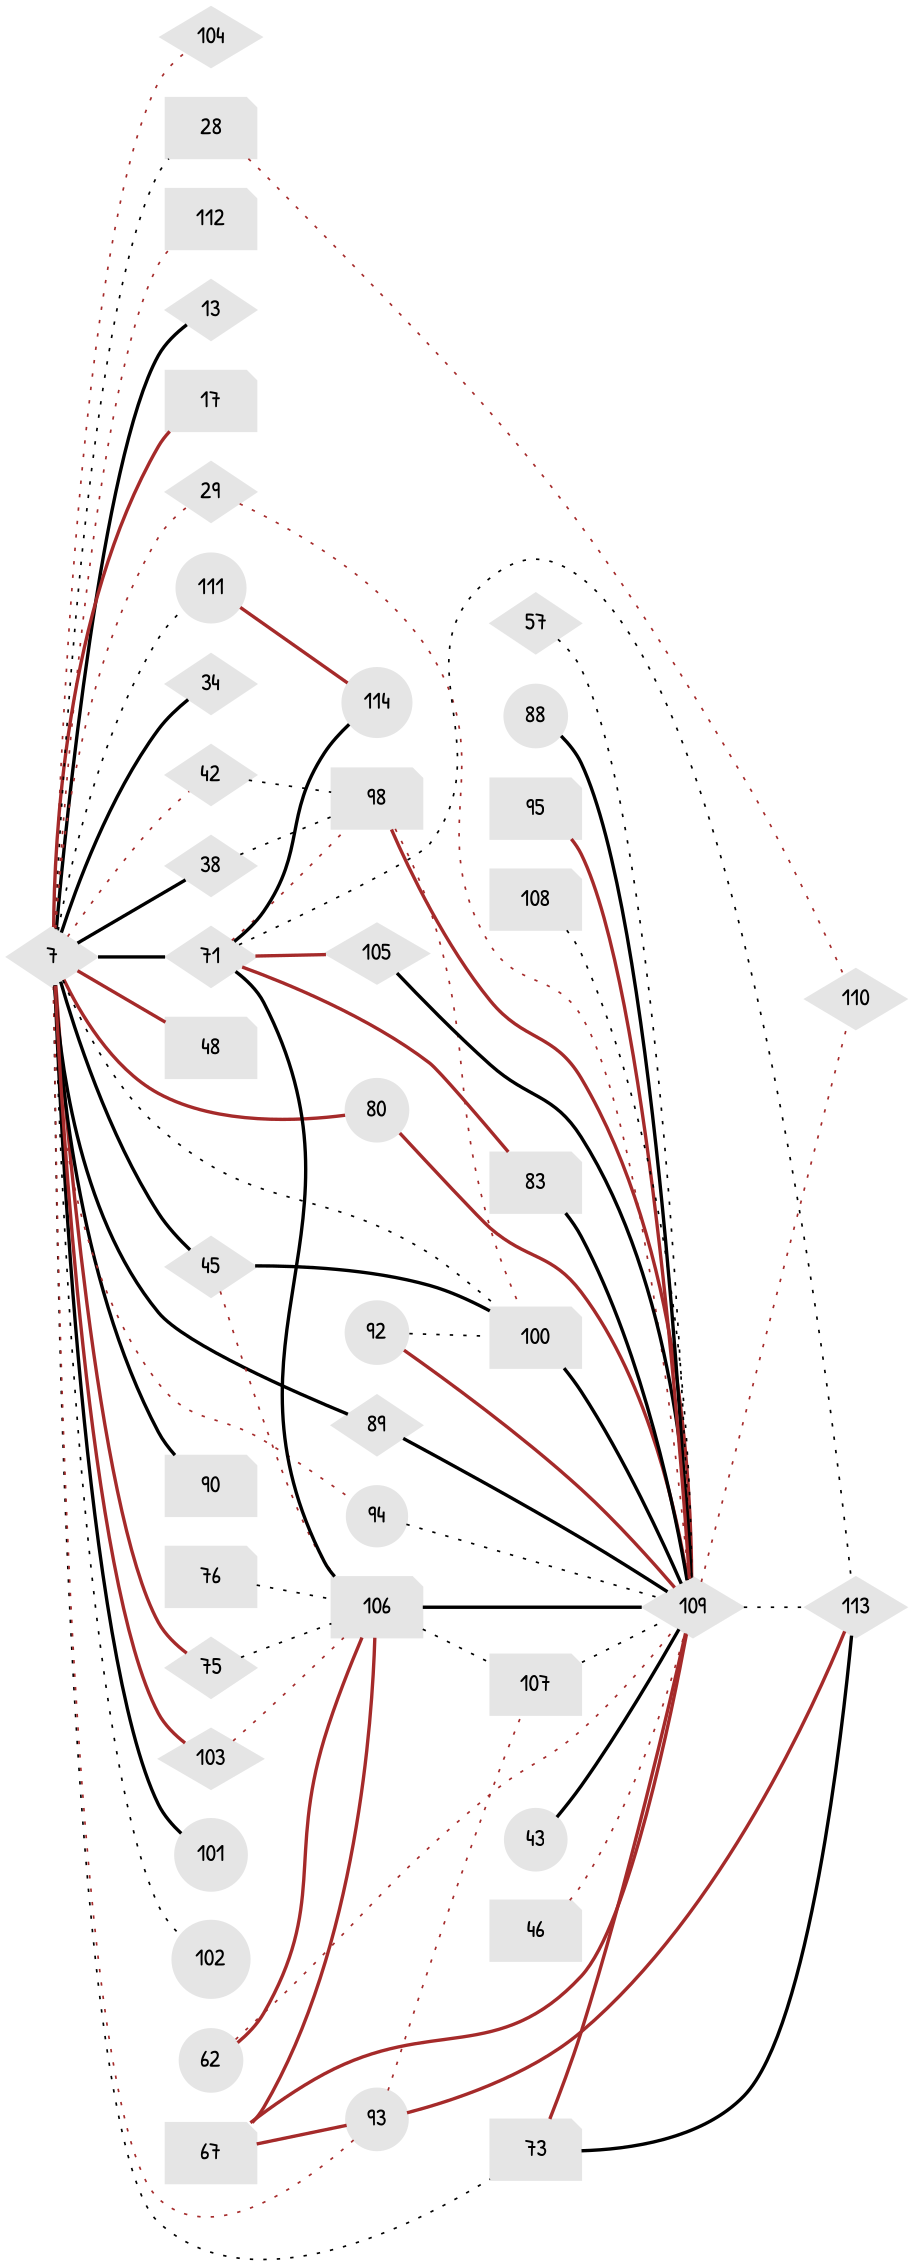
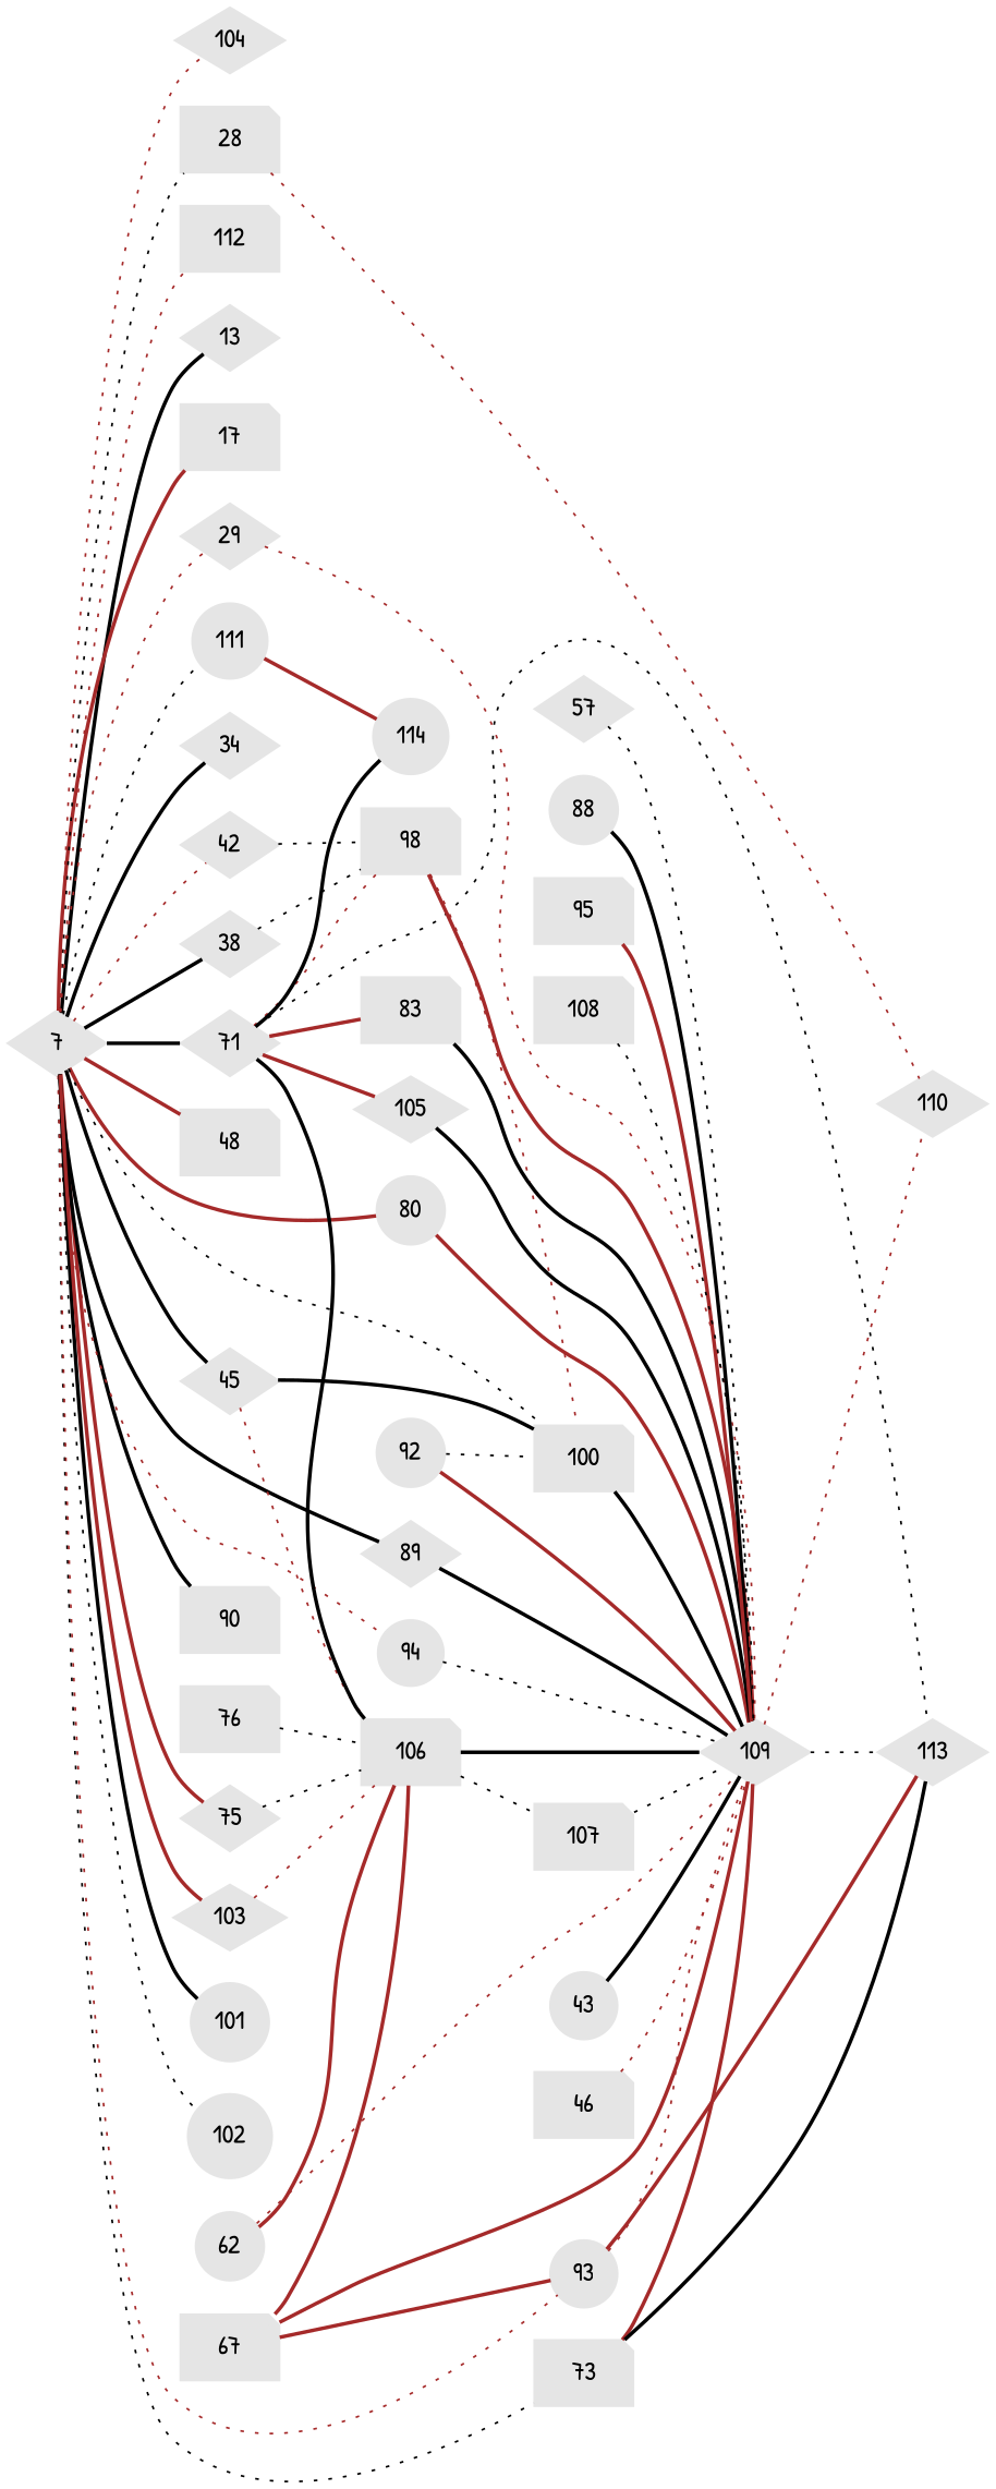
  graph {
    fontname="Patrick Hand"
    rankdir=LR
    node [color=gray90 fontname="Patrick Hand" shape=diamond style=filled]
    edge [color=black fontname="Patrick Hand" style=bold]
    7 [super="+3+6"]
    13
    17 [shape=note]
    28 [shape=note]
    29 [super="+23"]
    34
    38 [super="+18"]
    42
    45 [super="+11"]
    48 [shape=note]
    71 [super="+31+47"]
    73 [shape=note super="+15"]
    75
    80 [shape=circle]
    89
    90 [shape=note]
    93 [shape=circle super="+82"]
    94 [shape=circle]
    100 [shape=note super="+74+77+79+51"]
    101 [shape=circle]
    102 [shape=circle super="+60"]
    103
    104
    111 [shape=circle super="+50"]
    112 [shape=note]
    110
    109 [super="+55+87+86+66"]
    98 [shape=note super="+85+96"]
    106 [shape=note super="+20+68+99"]
    83 [shape=note]
    105 [super="+97"]
    113 [super="+32+64"]
    114 [shape=circle]
    107 [shape=note]
    43 [shape=circle]
    46 [shape=note]
    57 [super="+35"]
    62 [shape=circle]
    67 [shape=note super="+56"]
    76 [shape=note]
    88 [shape=circle super="+52"]
    92 [shape=circle]
    95 [shape=note]
    108 [shape=note]
    7 -- 13 [weight=2]
    7 -- 17 [color=brown weight=2]
    7 -- 28 [style=dotted weight=2]
    7 -- 29 [color=brown style=dotted weight=2]
    7 -- 34 [weight=2]
    7 -- 38 [weight=3]
    7 -- 42 [color=brown style=dotted weight=2]
    7 -- 45
    7 -- 48 [color=brown weight=2]
    7 -- 71 [weight=7]
    7 -- 73 [style=dotted]
    7 -- 75 [color=brown]
    7 -- 80 [color=brown]
    7 -- 89
    7 -- 90 [weight=2]
    7 -- 93 [color=brown style=dotted weight=3]
    7 -- 94 [color=brown style=dotted]
    7 -- 100 [style=dotted weight=6]
    7 -- 101 [weight=2]
    7 -- 102 [style=dotted weight=3]
    7 -- 103 [color=brown]
    7 -- 104 [color=brown style=dotted weight=2]
    7 -- 111 [style=dotted weight=2]
    7 -- 112 [color=brown style=dotted]
    28 -- 110 [color=brown style=dotted]
    29 -- 109 [color=brown style=dotted]
    38 -- 98 [style=dotted]
    42 -- 98 [style=dotted]
    45 -- 100
    45 -- 106 [color=brown style=dotted weight=2]
    71 -- 98 [color=brown style=dotted weight=2]
    71 -- 106
    71 -- 83 [color=brown]
    71 -- 105 [color=brown weight=2]
    71 -- 113 [style=dotted]
    71 -- 114
    73 -- 109 [color=brown weight=2]
    73 -- 113
    75 -- 106 [style=dotted]
    80 -- 109 [color=brown]
    89 -- 109
-   93 -- 107 [color=brown style=dotted weight=2]
+   93 -- 109 [color=brown style=dotted weight=2]
    93 -- 113 [color=brown weight=2]
    94 -- 109 [style=dotted]
    100 -- 109
    103 -- 106 [color=brown style=dotted]
    111 -- 114 [color=brown]
    109 -- 110 [color=brown style=dotted]
    109 -- 113 [style=dotted weight=5]
    98 -- 100 [color=brown style=dotted]
    98 -- 109 [color=brown weight=3]
    106 -- 109 [weight=15]
    106 -- 107 [style=dotted]
    83 -- 109
    105 -- 109
    107 -- 109 [style=dotted]
    43 -- 109 [weight=2]
    46 -- 109 [color=brown style=dotted weight=2]
    57 -- 109 [style=dotted weight=3]
    62 -- 109 [color=brown style=dotted]
    62 -- 106 [color=brown]
    67 -- 93 [color=brown]
    67 -- 109 [color=brown]
    67 -- 106 [color=brown]
    76 -- 106 [style=dotted weight=2]
    88 -- 109 [weight=3]
    92 -- 100 [style=dotted]
    92 -- 109 [color=brown]
    95 -- 109 [color=brown weight=2]
    108 -- 109 [style=dotted weight=2]
  }
